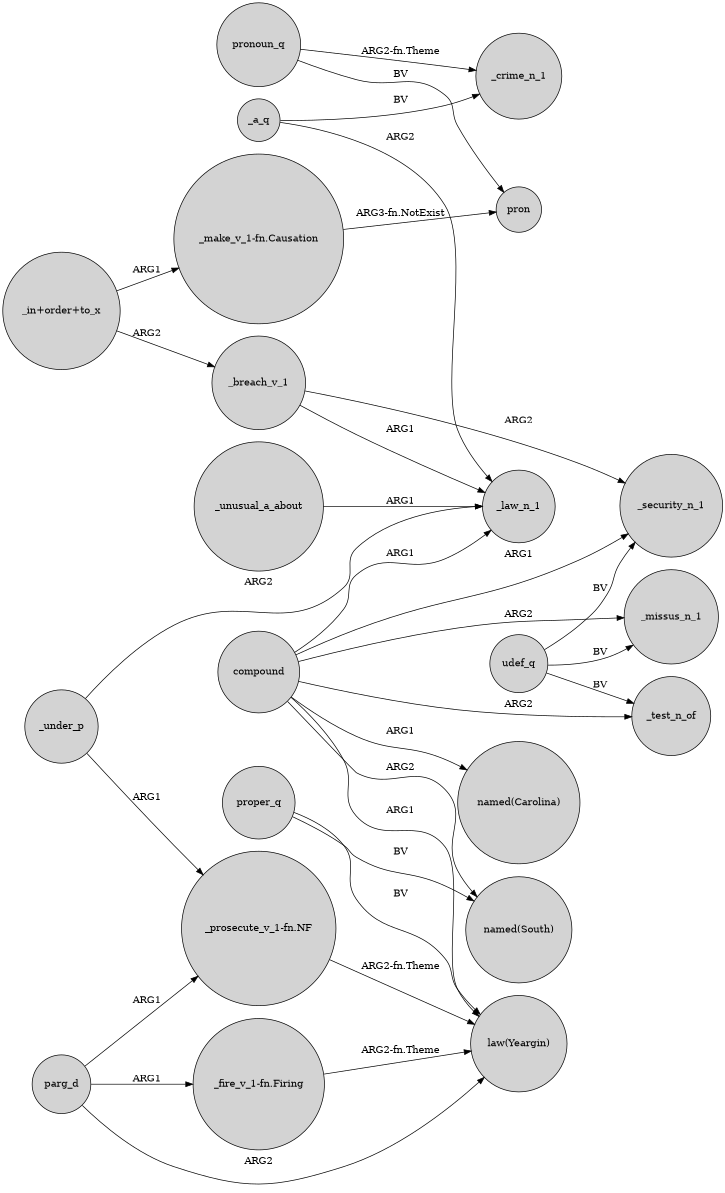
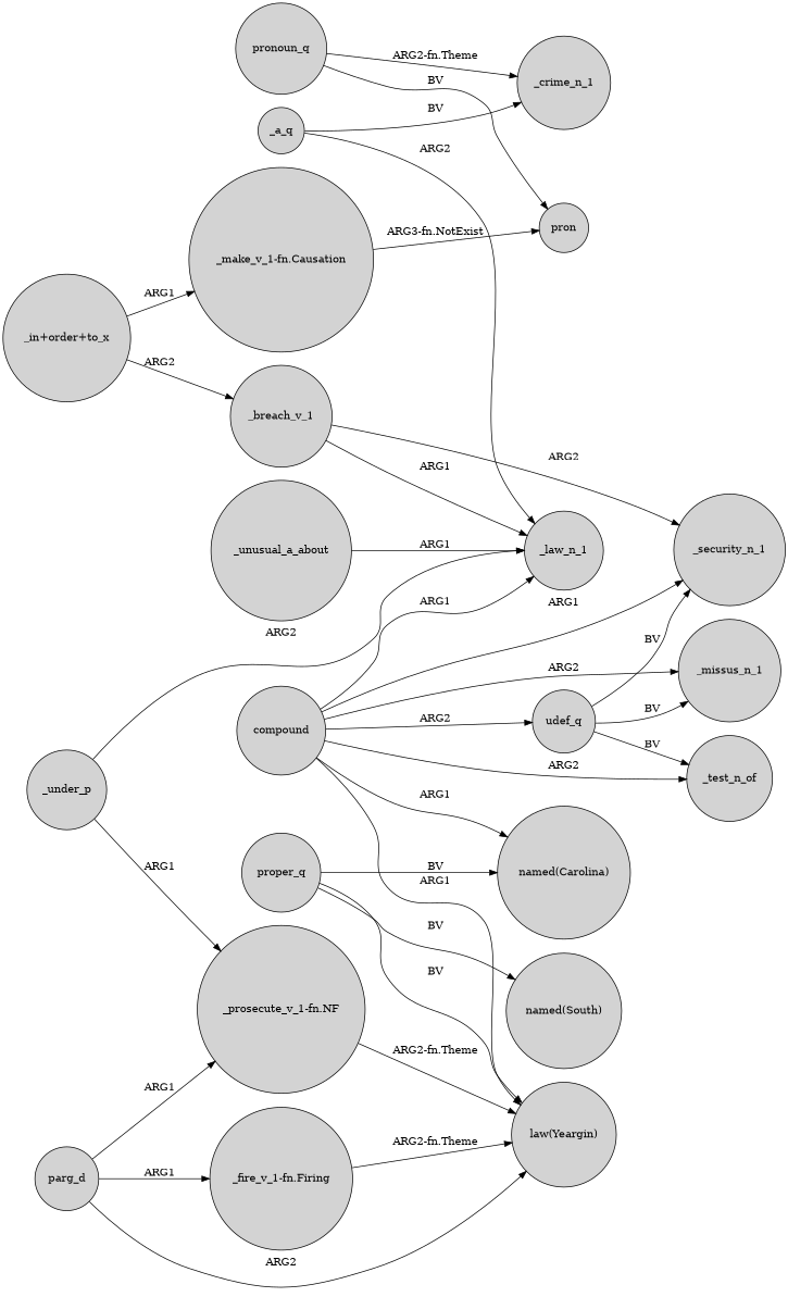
  digraph {
    rankdir=LR
    node [shape=circle style=filled]
    "_in+order+to_x"
    _breach_v_1
    "_make_v_1-fn.Causation"
    _security_n_1
    _law_n_1
    pron
    compound
    "named(South)"
    n9 [label="law(Yeargin)"]
    _missus_n_1
    _test_n_of
    "named(Carolina)"
    proper_q
    udef_q
    "_fire_v_1-fn.Firing"
    pronoun_q
    _crime_n_1
    _a_q
    _under_p
    "_prosecute_v_1-fn.NF"
    _unusual_a_about
    parg_d
    "_in+order+to_x" -> _breach_v_1 [label=ARG2]
    "_in+order+to_x" -> "_make_v_1-fn.Causation" [label=ARG1]
    _breach_v_1 -> _security_n_1 [label=ARG2]
    _breach_v_1 -> _law_n_1 [label=ARG1]
    "_make_v_1-fn.Causation" -> pron [label="ARG3-fn.NotExist"]
    compound -> _security_n_1 [label=ARG1]
    compound -> _law_n_1 [label=ARG1]
-   compound -> "named(South)" [label=ARG2]
+   compound -> udef_q [label=ARG2]
    compound -> n9 [label=ARG1]
    compound -> _missus_n_1 [label=ARG2]
    compound -> _test_n_of [label=ARG2]
    compound -> "named(Carolina)" [label=ARG1]
    proper_q -> "named(South)" [label=BV]
    proper_q -> n9 [label=BV]
+   proper_q -> "named(Carolina)" [label=BV]
    udef_q -> _security_n_1 [label=BV]
    udef_q -> _missus_n_1 [label=BV]
    udef_q -> _test_n_of [label=BV]
    "_fire_v_1-fn.Firing" -> n9 [label="ARG2-fn.Theme"]
    pronoun_q -> pron [label=BV]
    pronoun_q -> _crime_n_1 [label="ARG2-fn.Theme"]
    _a_q -> _law_n_1 [label=ARG2]
    _a_q -> _crime_n_1 [label=BV]
    _under_p -> _law_n_1 [label=ARG2]
    _under_p -> "_prosecute_v_1-fn.NF" [label=ARG1]
    "_prosecute_v_1-fn.NF" -> n9 [label="ARG2-fn.Theme"]
    _unusual_a_about -> _law_n_1 [label=ARG1]
    parg_d -> n9 [label=ARG2]
    parg_d -> "_fire_v_1-fn.Firing" [label=ARG1]
    parg_d -> "_prosecute_v_1-fn.NF" [label=ARG1]
  }
